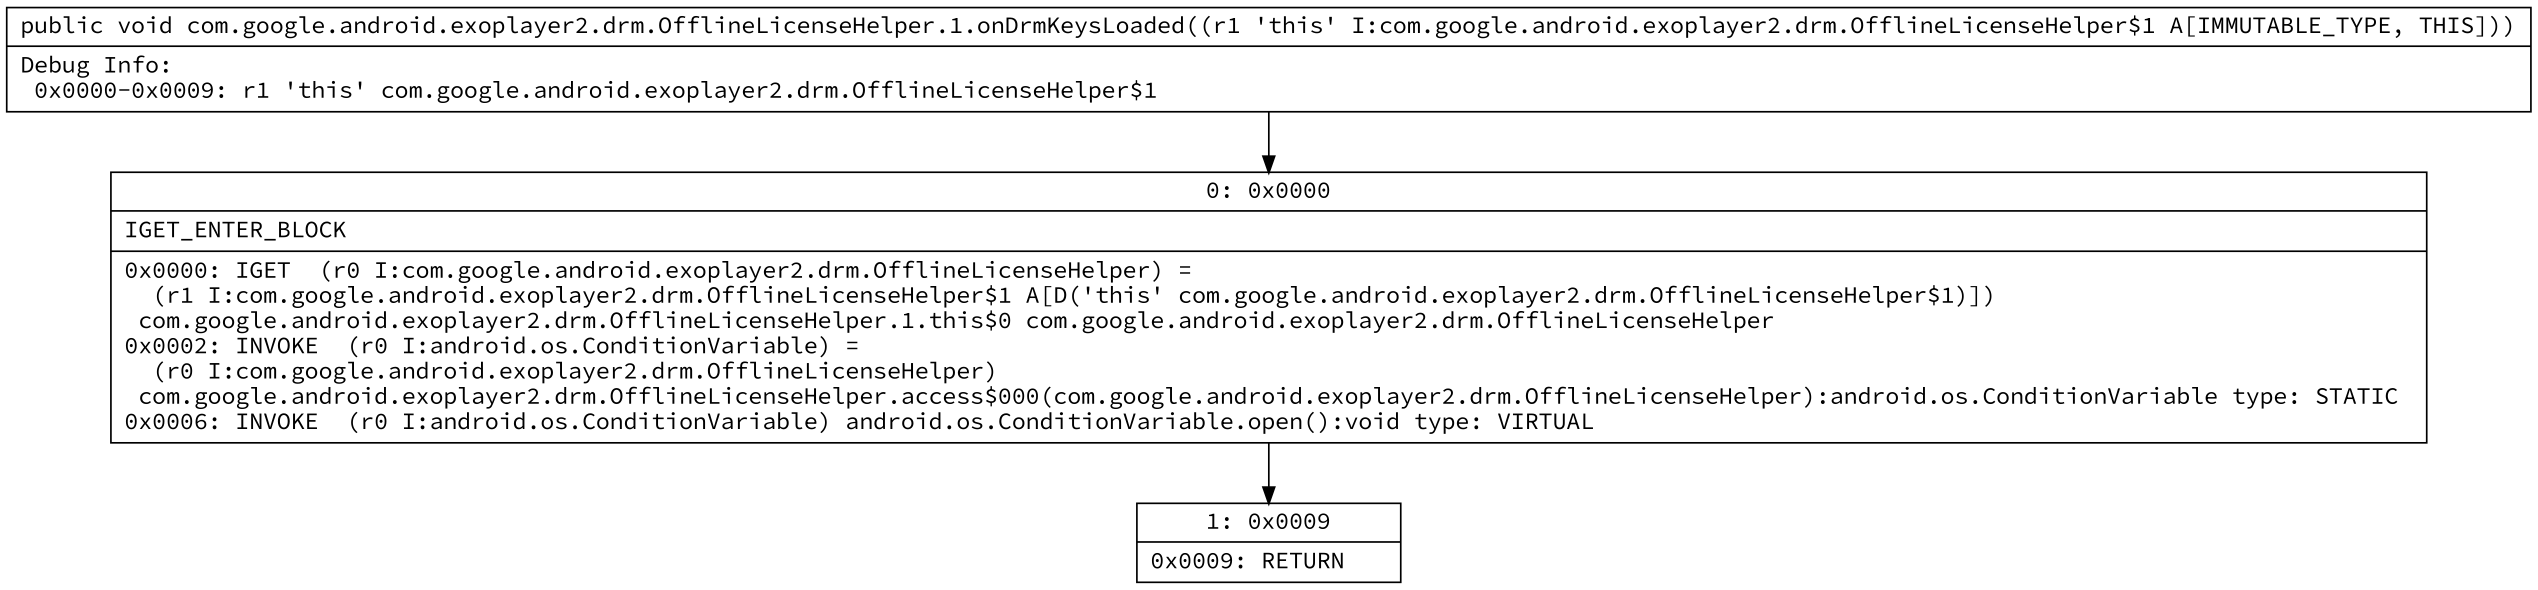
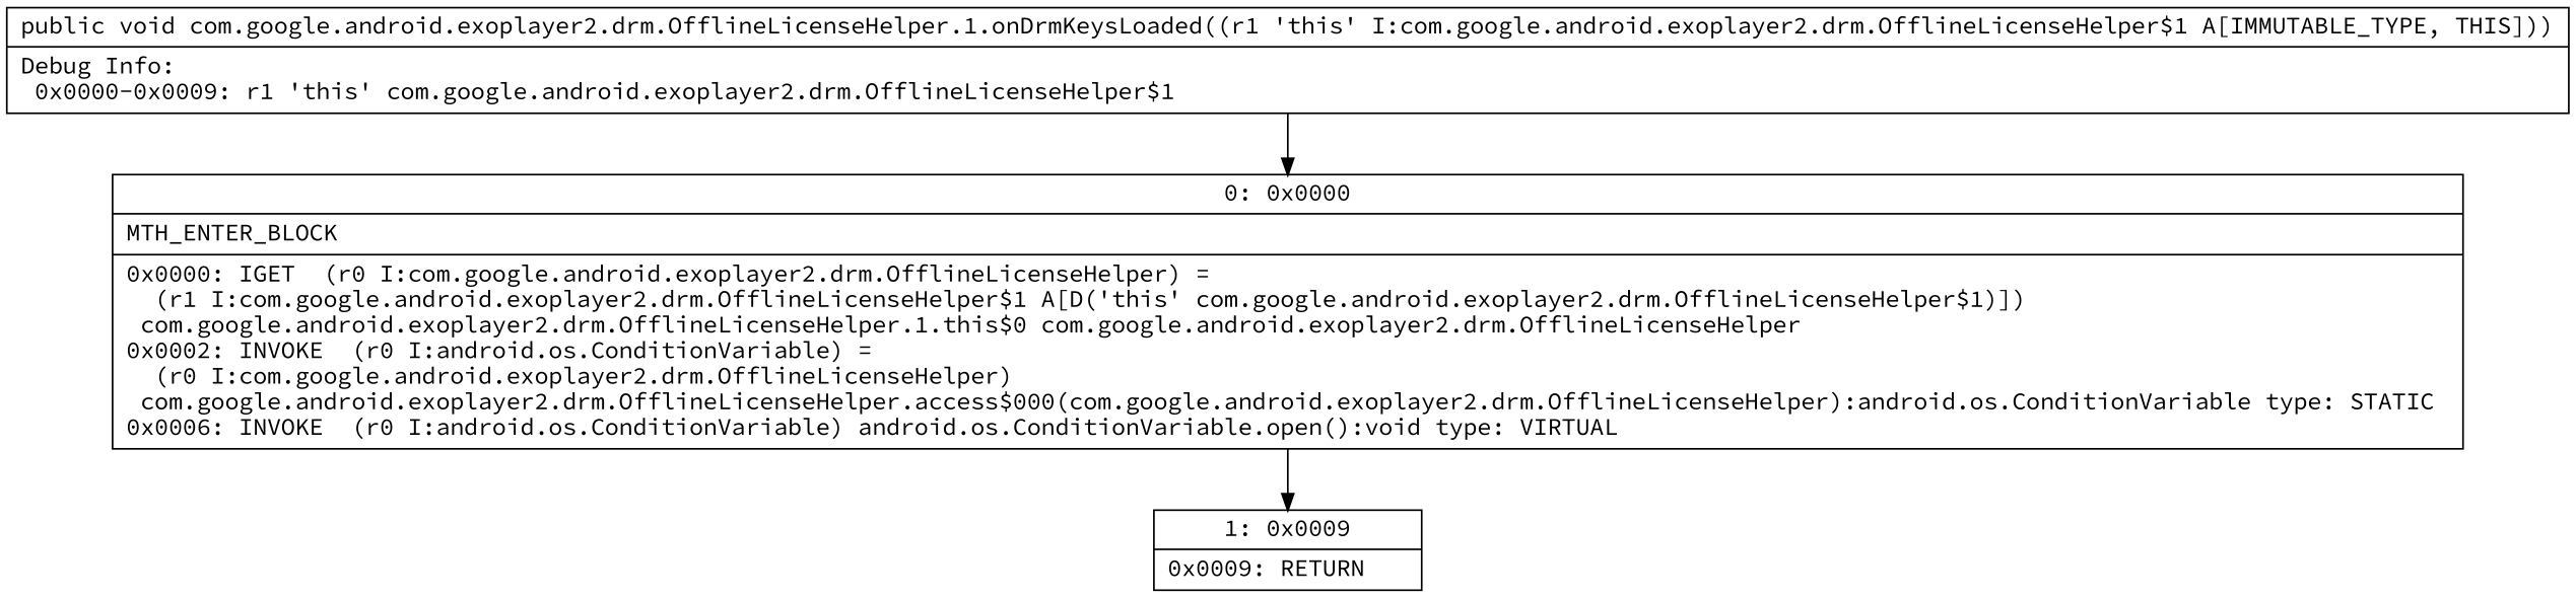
  digraph {
    fontname="Source Code Pro"
    node [shape=record fontname="Source Code Pro"]
    edge [fontname="Source Code Pro"]
-   n1 [label="{0\:\ 0x0000|IGET_ENTER_BLOCK\l|0x0000: IGET  (r0 I:com.google.android.exoplayer2.drm.OfflineLicenseHelper) = \l  (r1 I:com.google.android.exoplayer2.drm.OfflineLicenseHelper$1 A[D('this' com.google.android.exoplayer2.drm.OfflineLicenseHelper$1)])\l com.google.android.exoplayer2.drm.OfflineLicenseHelper.1.this$0 com.google.android.exoplayer2.drm.OfflineLicenseHelper \l0x0002: INVOKE  (r0 I:android.os.ConditionVariable) = \l  (r0 I:com.google.android.exoplayer2.drm.OfflineLicenseHelper)\l com.google.android.exoplayer2.drm.OfflineLicenseHelper.access$000(com.google.android.exoplayer2.drm.OfflineLicenseHelper):android.os.ConditionVariable type: STATIC \l0x0006: INVOKE  (r0 I:android.os.ConditionVariable) android.os.ConditionVariable.open():void type: VIRTUAL \l}"]
+   n1 [label="{0\:\ 0x0000|MTH_ENTER_BLOCK\l|0x0000: IGET  (r0 I:com.google.android.exoplayer2.drm.OfflineLicenseHelper) = \l  (r1 I:com.google.android.exoplayer2.drm.OfflineLicenseHelper$1 A[D('this' com.google.android.exoplayer2.drm.OfflineLicenseHelper$1)])\l com.google.android.exoplayer2.drm.OfflineLicenseHelper.1.this$0 com.google.android.exoplayer2.drm.OfflineLicenseHelper \l0x0002: INVOKE  (r0 I:android.os.ConditionVariable) = \l  (r0 I:com.google.android.exoplayer2.drm.OfflineLicenseHelper)\l com.google.android.exoplayer2.drm.OfflineLicenseHelper.access$000(com.google.android.exoplayer2.drm.OfflineLicenseHelper):android.os.ConditionVariable type: STATIC \l0x0006: INVOKE  (r0 I:android.os.ConditionVariable) android.os.ConditionVariable.open():void type: VIRTUAL \l}"]
    n2 [label="{1\:\ 0x0009|0x0009: RETURN   \l}"]
    n3 [label="{public void com.google.android.exoplayer2.drm.OfflineLicenseHelper.1.onDrmKeysLoaded((r1 'this' I:com.google.android.exoplayer2.drm.OfflineLicenseHelper$1 A[IMMUTABLE_TYPE, THIS]))  | Debug Info:\l  0x0000\-0x0009: r1 'this' com.google.android.exoplayer2.drm.OfflineLicenseHelper$1\l}"]
    n1 -> n2
    n3 -> n1
  }
